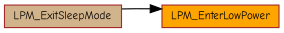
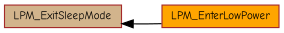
  digraph {
    rankdir=LR
    fontname="Comic Neue"
    node [color=brown fontname="Comic Neue" fontsize=10 shape=record style=filled]
    n1 [fillcolor=tan fontcolor=black height=0.2 label=LPM_ExitSleepMode width=0.4]
    n2 [fillcolor=orange height=0.2 label=LPM_EnterLowPower width=0.4]
-   n2 -> n1 [color=black dir=back fontname="Comic Neue" fontsize=10 labelfontname=Helvetica labelfontsize=10 style=solid]
+   n1 -> n2 [color=black dir=back fontname="Comic Neue" fontsize=10 labelfontname=Helvetica labelfontsize=10 style=solid]
  }
